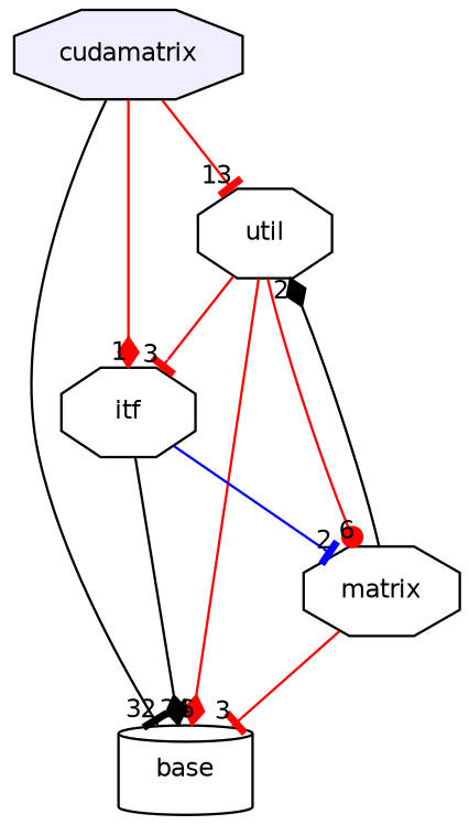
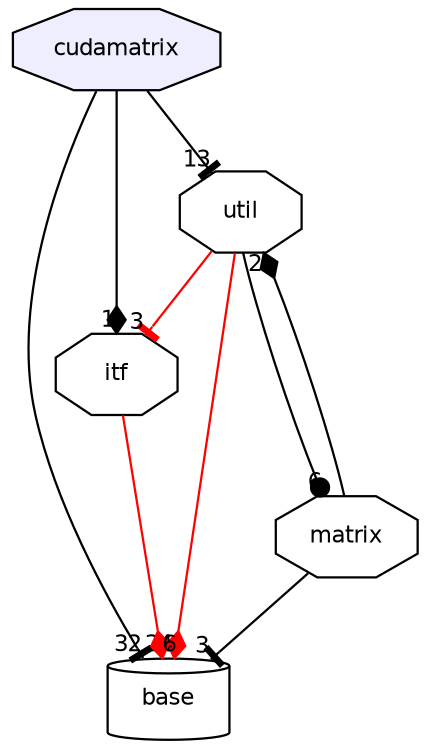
  digraph {
    compound=true
    node [fontname=Helvetica fontsize=10 shape=octagon]
    edge [arrowhead=tee color=red headlabel=3 labeldistance=1.5 labelfontname=Helvetica labelfontsize=10]
    n1 [fillcolor="#eeeeff" label=cudamatrix pencolor=black style=filled]
    n2 [label=util]
    n3 [label=base shape=cylinder]
    n4 [label=itf]
    n5 [label=matrix]
-   n1 -> n2 [headlabel=13]
+   n1 -> n2 [color=black headlabel=13]
    n1 -> n3 [color=black headlabel=32]
-   n1 -> n4 [arrowhead=diamond headlabel=1]
+   n1 -> n4 [arrowhead=diamond color=black headlabel=1]
    n2 -> n3 [arrowhead=diamond headlabel=24]
    n2 -> n4
-   n2 -> n5 [arrowhead=dot headlabel=6]
-   n4 -> n3 [arrowhead=diamond color=black headlabel=6]
-   n4 -> n5 [color=blue headlabel=2]
+   n2 -> n5 [arrowhead=dot color=black headlabel=6]
+   n4 -> n3 [arrowhead=diamond headlabel=6]
    n5 -> n2 [arrowhead=diamond color=black headlabel=2]
-   n5 -> n3
+   n5 -> n3 [color=black]
  }
